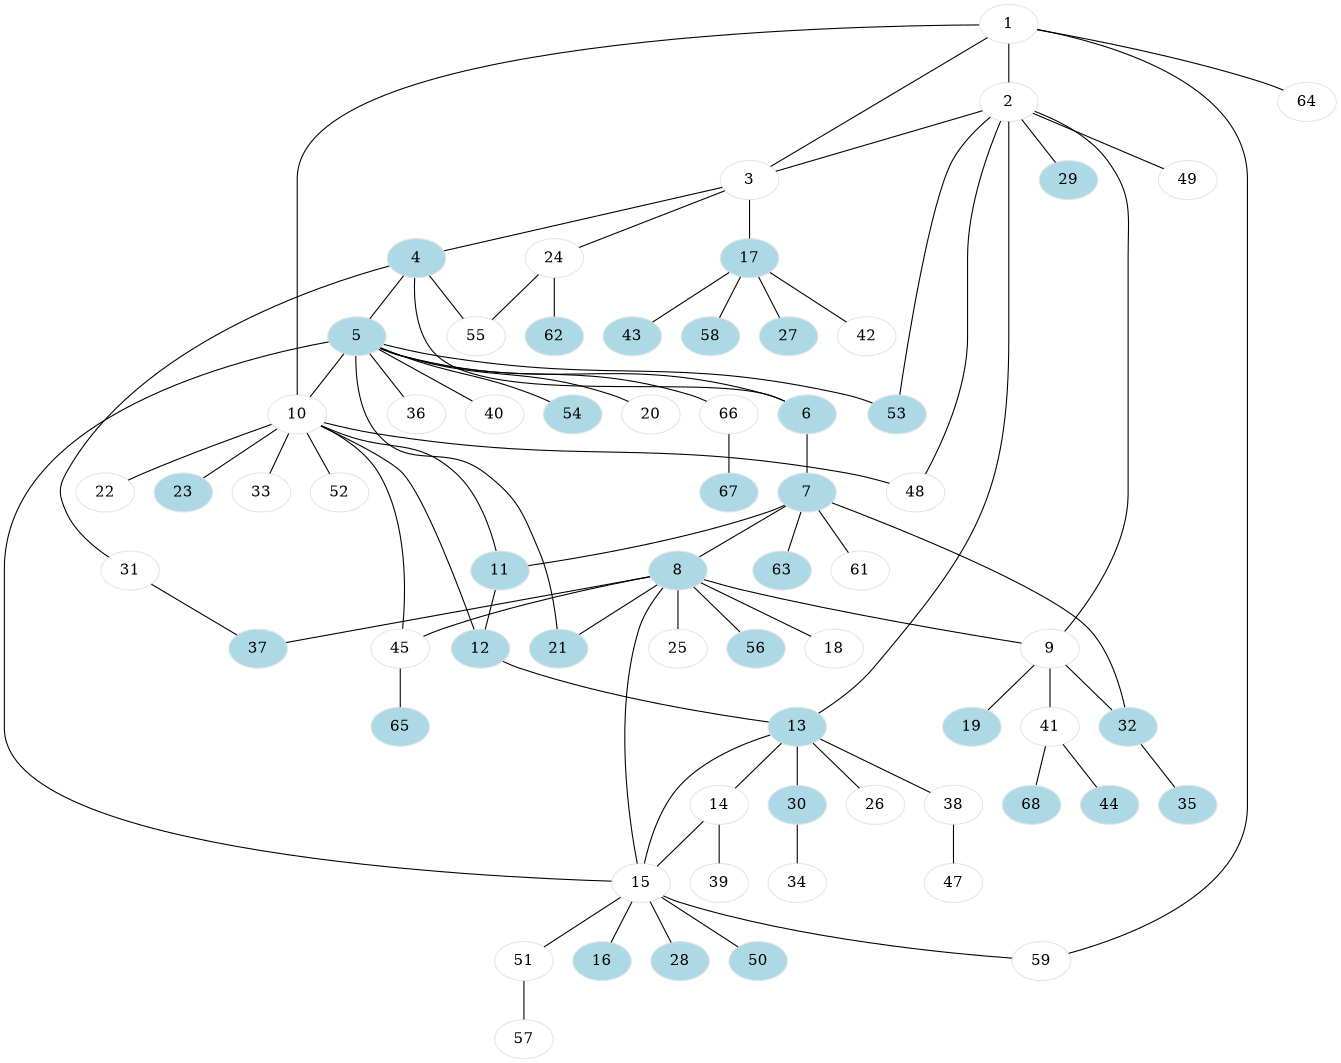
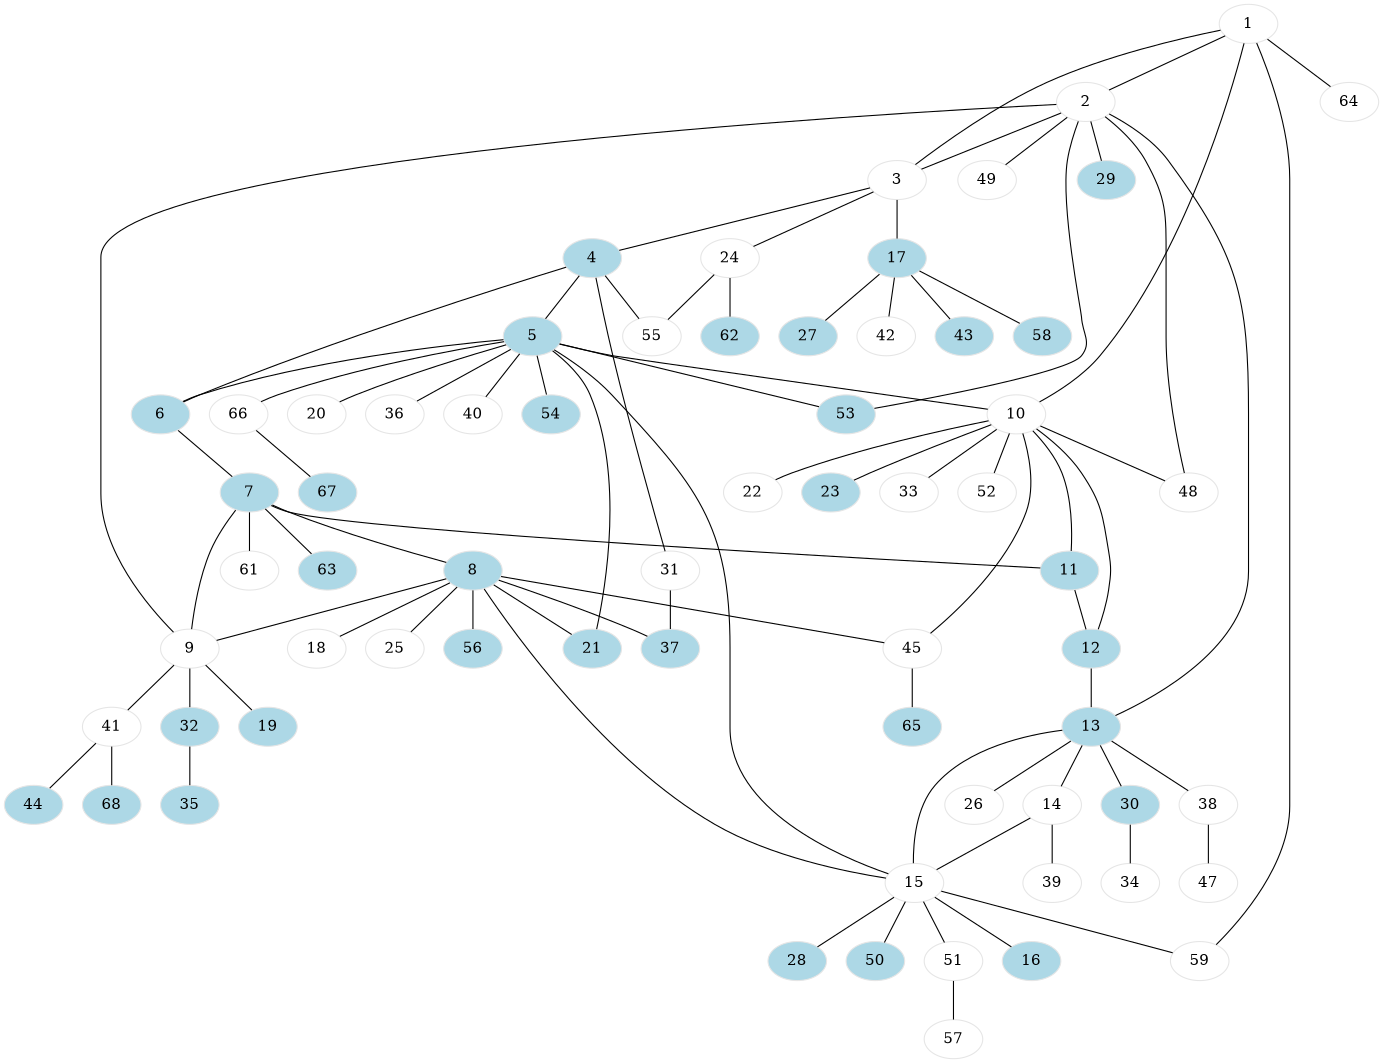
  graph {
    node [color=gray90 fillcolor=white style=filled]
    1
    2
    3
    10
    59
    64
    9
    13 [fillcolor=lightblue]
    29 [fillcolor=lightblue]
    48
    49
    53 [fillcolor=lightblue]
    4 [fillcolor=lightblue]
    17 [fillcolor=lightblue]
    24
    11 [fillcolor=lightblue]
    45
    12 [fillcolor=lightblue]
    22
    23 [fillcolor=lightblue]
    33
    52
    19 [fillcolor=lightblue]
    32 [fillcolor=lightblue]
    41
    15
    14
    26
    30 [fillcolor=lightblue]
    38
    5 [fillcolor=lightblue]
    6 [fillcolor=lightblue]
    31
    55
    27 [fillcolor=lightblue]
    42
    43 [fillcolor=lightblue]
    58 [fillcolor=lightblue]
    62 [fillcolor=lightblue]
    20
    21 [fillcolor=lightblue]
    36
    40
    54 [fillcolor=lightblue]
    66
    7 [fillcolor=lightblue]
    37 [fillcolor=lightblue]
    16 [fillcolor=lightblue]
    28 [fillcolor=lightblue]
    50 [fillcolor=lightblue]
    51
    67 [fillcolor=lightblue]
    8 [fillcolor=lightblue]
    61
    63 [fillcolor=lightblue]
    18
    25
    56 [fillcolor=lightblue]
    65 [fillcolor=lightblue]
    35 [fillcolor=lightblue]
    44 [fillcolor=lightblue]
    68 [fillcolor=lightblue]
    39
    34
    47
    57
    1 -- 2
    1 -- 3
    1 -- 10
    1 -- 59
    1 -- 64
    2 -- 3
    2 -- 9
    2 -- 13
    2 -- 29
    2 -- 48
    2 -- 49
    2 -- 53
    3 -- 4
    3 -- 17
    3 -- 24
    10 -- 48
    10 -- 11
    10 -- 45
    10 -- 12
    10 -- 22
    10 -- 23
    10 -- 33
    10 -- 52
    9 -- 19
    9 -- 32
    9 -- 41
    13 -- 15
    13 -- 14
    13 -- 26
    13 -- 30
    13 -- 38
    4 -- 5
    4 -- 6
    4 -- 31
    4 -- 55
    17 -- 27
    17 -- 42
    17 -- 43
    17 -- 58
    24 -- 55
    24 -- 62
    11 -- 12
    45 -- 65
    12 -- 13
    32 -- 35
    41 -- 44
    41 -- 68
    15 -- 59
    15 -- 16
    15 -- 28
    15 -- 50
    15 -- 51
    14 -- 15
    14 -- 39
    30 -- 34
    38 -- 47
    5 -- 10
    5 -- 53
    5 -- 15
    5 -- 6
    5 -- 20
    5 -- 21
    5 -- 36
    5 -- 40
    5 -- 54
    5 -- 66
    6 -- 7
    31 -- 37
    66 -- 67
-   7 -- 32
+   7 -- 9
    7 -- 11
    7 -- 8
    7 -- 61
    7 -- 63
    51 -- 57
    8 -- 9
    8 -- 45
    8 -- 15
    8 -- 21
    8 -- 37
    8 -- 18
    8 -- 25
    8 -- 56
  }
